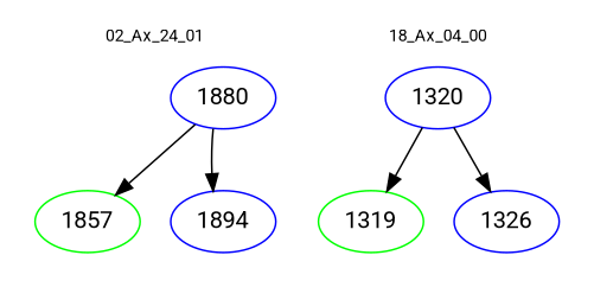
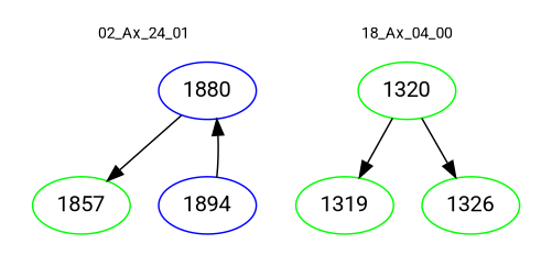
  digraph {
    fontname=Roboto
    node [color=blue fontname=Roboto]
    edge [color=black fontname=Roboto]
    n1 [label=1880]
    n2 [color=green label=1857]
    n3 [label=1894]
-   n4 [label=1320]
+   n4 [color=green label=1320]
    n5 [color=green label=1319]
-   n6 [label=1326]
+   n6 [color=green label=1326]
    subgraph cluster_1 {
      color=white
      fontsize=10
      label="02_Ax_24_01"
      n1
      n2
      n3
    }
    subgraph cluster_2 {
      color=white
      fontsize=10
      label="18_Ax_04_00"
      n4
      n5
      n6
    }
    n1 -> n2
-   n1 -> n3
+   n3 -> n1
    n4 -> n5
    n4 -> n6
  }
